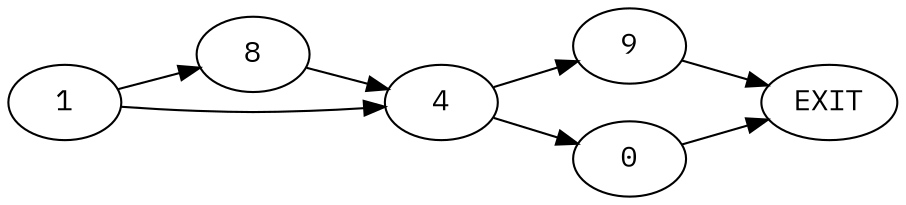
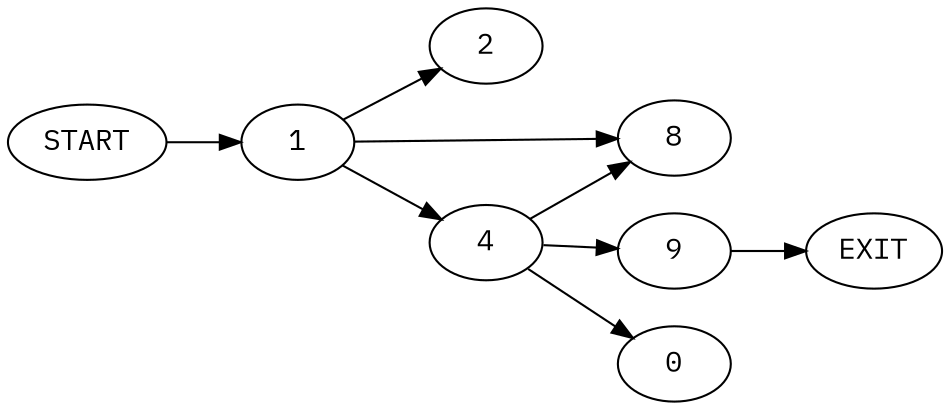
  digraph {
    fontname="IBM Plex Mono"
    rankdir=LR
    node [fontname="IBM Plex Mono"]
    edge [fontname="IBM Plex Mono"]
+   n1 [label=START]
    1
+   2
    n4 [label=8]
    4
    n6 [label=EXIT]
    n7 [label=9]
    n8 [label=0]
+   n1 -> 1
+   1 -> 2
    1 -> n4
    1 -> 4
-   n4 -> 4
+   4 -> n4
    4 -> n7
    4 -> n8
    n7 -> n6
-   n8 -> n6
  }
